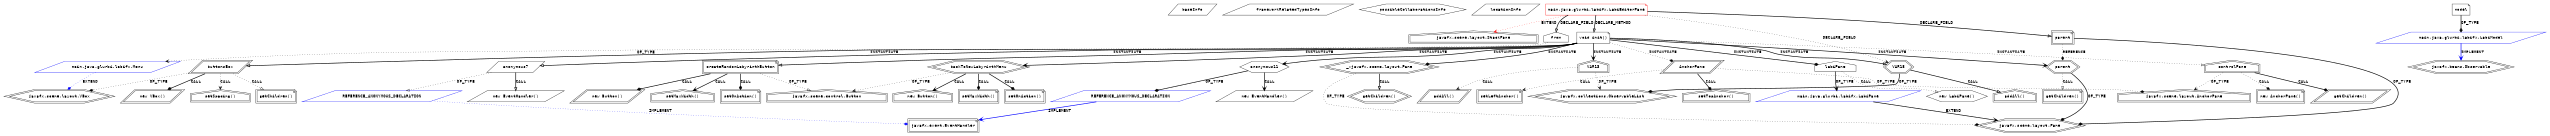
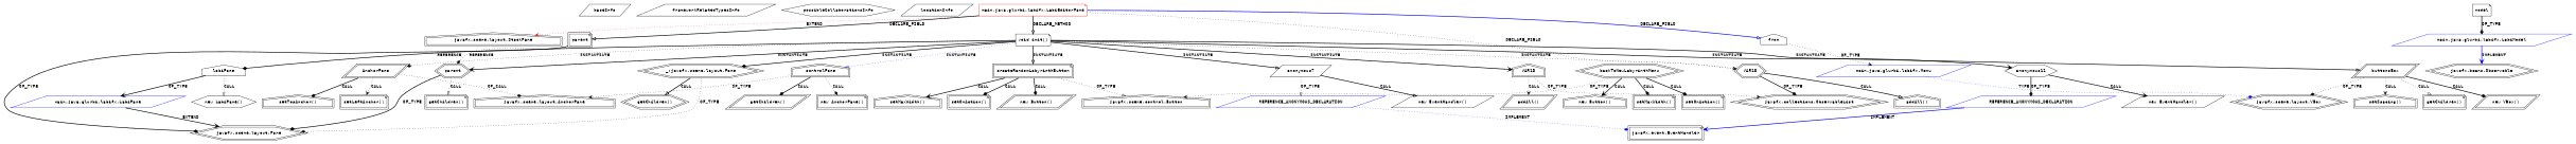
  digraph {
    fontname="DejaVu Sans Mono"
    node [fontname="DejaVu Sans Mono" shape=parallelogram isFrameworkType=true vertexType=INSIDE_CALL peripheries=2]
    edge [arrowhead=diamond fontname="DejaVu Sans Mono" style=bold]
    baseInfo [category=extension_graph graphId=2768 isAnonymous=false possibleRelation=true isFrameworkType="" vertexType="" peripheries=""]
    frameworkRelatedTypesInfo [0="javafx.scene.layout.StackPane" isFrameworkType="" vertexType="" peripheries=""]
    possibleCollaborationsInfo [0="2768~FIELD_DECLARATION-~javafx.scene.layout.StackPane ~javafx.beans.Observable ~false~false" 1="2768~FIELD_DECLARATION-~javafx.scene.layout.StackPane ~javafx.scene.layout.VBox ~false~false" 2="2768~CLIENT_METHOD_DECLARATION-INSTANTIATION-~javafx.scene.layout.StackPane ~javafx.event.EventHandler ~false~true" 3="2768~CLIENT_METHOD_DECLARATION-INSTANTIATION-~javafx.scene.layout.StackPane ~javafx.scene.layout.Pane ~false~false" shape=hexagon isFrameworkType="" vertexType="" peripheries=""]
    locationInfo [contextSignature=LabiEditorPane filePath="/glurbi-labifx/labifx-master/src/main/java/glurbi/labifx/LabiEditorPane.java" graphId=2768 projectName="glurbi-labifx" isFrameworkType="" vertexType="" peripheries=""]
    n5 [color=red isFrameworkType=false label="main.java.glurbi.labifx.LabiEditorPane" shape=note vertexType=ROOT_CLIENT_CLASS_DECLARATION peripheries=""]
    n6 [label="javafx.scene.layout.StackPane" shape=house vertexType=FRAMEWORK_CLASS_TYPE]
    n7 [isFrameworkType=false label=from shape=house vertexType=FIELD_DECLARATION peripheries=""]
    n8 [label=parent shape=note vertexType=FIELD_DECLARATION]
    n9 [isFrameworkType=false label="void init()" shape=note vertexType=CLIENT_METHOD_DECLARATION peripheries=""]
    n10 [label=VAR18 shape=hexagon vertexType=VARIABLE_EXPRESION]
    n11 [color=blue isFrameworkType=false label="main.java.glurbi.labifx.Menu" vertexType=REFERENCE_CLIENT_CLASS_DECLARATION peripheries=""]
    n12 [isFrameworkType=false label=model shape=note vertexType=FIELD_DECLARATION peripheries=""]
    n13 [color=blue isFrameworkType=false label="main.java.glurbi.labifx.LabiModel" vertexType=REFERENCE_CLIENT_CLASS_DECLARATION peripheries=""]
    n14 [label="javafx.scene.layout.Pane" shape=hexagon vertexType=FRAMEWORK_CLASS_TYPE]
    n15 [label=parent shape=hexagon vertexType=VARIABLE_EXPRESION]
    n16 [isFrameworkType=false label=labiPane shape=house vertexType=VARIABLE_EXPRESION peripheries=""]
    n17 [label=controlPane shape=house vertexType=VARIABLE_EXPRESION]
    n18 [label=buttonsBox vertexType=VARIABLE_EXPRESION]
    n19 [label=createRandomLabyrinthButton shape=note vertexType=VARIABLE_EXPRESION]
    n20 [isFrameworkType=false label=anonymous7 vertexType=VARIABLE_EXPRESION peripheries=""]
    n21 [label=backToNewLabyrinthMenu shape=hexagon vertexType=VARIABLE_EXPRESION]
    n22 [isFrameworkType=false label=anonymous11 shape=hexagon vertexType=VARIABLE_EXPRESION peripheries=""]
    n23 [label=VAR13 shape=house vertexType=VARIABLE_EXPRESION]
    n24 [label=AnchorPane vertexType=VARIABLE_EXPRESION]
    n25 [label="_:javafx.scene.layout.Pane" shape=hexagon vertexType=VARIABLE_EXPRESION]
    n26 [label="javafx.scene.layout.VBox" shape=hexagon vertexType=FRAMEWORK_CLASS_TYPE]
    n27 [label="javafx.beans.Observable" shape=hexagon vertexType=FRAMEWORK_INTERFACE_TYPE]
    n28 [label="getChildren()" shape=note]
    n29 [color=blue isFrameworkType=false label="main.java.glurbi.labifx.LabiPane" vertexType=REFERENCE_CLIENT_CLASS_DECLARATION peripheries=""]
    n30 [isFrameworkType=false label="new LabiPane()" shape=hexagon vertexType=CONSTRUCTOR_CALL peripheries=""]
    n31 [label="javafx.scene.layout.AnchorPane" shape=house vertexType=FRAMEWORK_CLASS_TYPE]
    n32 [label="new AnchorPane()" shape=note vertexType=CONSTRUCTOR_CALL]
    n33 [label="getChildren()"]
    n34 [label="new VBox()" vertexType=CONSTRUCTOR_CALL]
    n35 [label="setSpacing()" shape=house]
    n36 [label="getChildren()" shape=note]
    n37 [label="javafx.scene.control.Button" shape=house vertexType=FRAMEWORK_CLASS_TYPE]
    n38 [label="new Button()" vertexType=CONSTRUCTOR_CALL]
    n39 [label="setMaxWidth()" shape=house]
    n40 [label="setOnAction()" shape=note]
    n41 [color=blue isFrameworkType=false label=REFERENCE_ANONYMOUS_DECLARATION vertexType=REFERENCE_ANONYMOUS_DECLARATION peripheries=""]
    n42 [isFrameworkType=false label="new EventHandler()" vertexType=CONSTRUCTOR_CALL peripheries=""]
    n43 [label="new Button()" shape=house vertexType=CONSTRUCTOR_CALL]
    n44 [label="setMaxWidth()" shape=note]
    n45 [label="setOnAction()" shape=note]
    n46 [color=blue isFrameworkType=false label=REFERENCE_ANONYMOUS_DECLARATION vertexType=REFERENCE_ANONYMOUS_DECLARATION peripheries=""]
    n47 [isFrameworkType=false label="new EventHandler()" vertexType=CONSTRUCTOR_CALL peripheries=""]
    n48 [label="javafx.collections.ObservableList" shape=hexagon vertexType=FRAMEWORK_INTERFACE_TYPE]
    n49 [label="addAll()"]
    n50 [label="setLeftAnchor()" shape=note]
    n51 [label="setTopAnchor()" shape=house]
    n52 [label="addAll()" shape=house]
    n53 [label="getChildren()" shape=hexagon]
    n54 [label="javafx.event.EventHandler" shape=note vertexType=FRAMEWORK_INTERFACE_TYPE]
    n5 -> n6 [arrowhead=vee color=red label=EXTEND style=dotted]
-   n5 -> n7 [arrowhead=onormal label=DECLARE_FIELD]
+   n5 -> n7 [arrowhead=onormal label=DECLARE_FIELD color=blue]
    n5 -> n8 [arrowhead=onormal label=DECLARE_FIELD]
    n5 -> n9 [arrowhead=onormal label=DECLARE_METHOD]
    n5 -> n10 [arrowhead=vee label=DECLARE_FIELD style=dotted]
    n7 -> n11 [arrowhead=vee label=OF_TYPE style=dotted]
    n8 -> n14 [label=OF_TYPE]
    n8 -> n15 [label=REFERENCE style=dotted]
-   n9 -> n10 [arrowhead=onormal label=INSTANTIATE]
+   n9 -> n10 [arrowhead=onormal label=INSTANTIATE style=dotted]
    n9 -> n15 [arrowhead=vee label=INSTANTIATE]
-   n9 -> n16 [label=INSTANTIATE]
-   n9 -> n17 [arrowhead=onormal label=INSTANTIATE style=dotted]
+   n9 -> n16 [label=REFERENCE]
+   n9 -> n17 [arrowhead=onormal label=INSTANTIATE style=dotted color=blue]
    n9 -> n18 [arrowhead=onormal label=INSTANTIATE]
    n9 -> n19 [arrowhead=onormal label=INSTANTIATE]
    n9 -> n20 [arrowhead=onormal label=INSTANTIATE]
-   n9 -> n21 [arrowhead=vee label=INSTANTIATE]
    n9 -> n22 [arrowhead=vee label=INSTANTIATE]
    n9 -> n23 [arrowhead=vee label=INSTANTIATE]
    n9 -> n24 [label=INSTANTIATE style=dotted]
    n9 -> n25 [label=INSTANTIATE]
    n10 -> n48 [label=OF_TYPE]
    n10 -> n52 [arrowhead=onormal label=CALL]
-   n11 -> n26 [color=blue label=EXTEND style=dotted]
+   n11 -> n26 [color=blue label=TYPE style=dotted]
    n12 -> n13 [label=OF_TYPE]
    n13 -> n27 [arrowhead=vee color=blue label=IMPLEMENT]
    n15 -> n14 [label=OF_TYPE]
    n15 -> n28 [arrowhead=onormal label=CALL style=dotted]
    n16 -> n29 [arrowhead=vee label=OF_TYPE]
    n16 -> n30 [arrowhead=onormal label=CALL style=dotted]
    n17 -> n31 [arrowhead=vee label=OF_TYPE style=dotted]
    n17 -> n32 [label=CALL style=dotted]
    n17 -> n33 [label=CALL]
    n18 -> n26 [label=OF_TYPE style=dotted]
    n18 -> n34 [label=CALL]
    n18 -> n35 [arrowhead=vee label=CALL style=dotted]
    n18 -> n36 [arrowhead=onormal label=CALL style=dotted]
    n19 -> n37 [arrowhead=onormal label=OF_TYPE style=dotted]
    n19 -> n38 [label=CALL]
    n19 -> n39 [arrowhead=vee label=CALL]
    n19 -> n40 [label=CALL]
    n20 -> n41 [arrowhead=onormal label=OF_TYPE style=dotted]
    n20 -> n42 [arrowhead=onormal label=CALL]
    n21 -> n37 [arrowhead=vee label=OF_TYPE style=dotted]
    n21 -> n43 [arrowhead=vee label=CALL]
    n21 -> n44 [label=CALL]
    n21 -> n45 [label=CALL]
    n22 -> n46 [label=OF_TYPE]
    n22 -> n47 [arrowhead=vee label=CALL]
    n23 -> n48 [arrowhead=vee label=OF_TYPE style=dotted]
    n23 -> n49 [arrowhead=vee label=CALL style=dotted]
-   n24 -> n31 [label=OF_TYPE style=dotted]
+   n24 -> n31 [label=OF_CALL style=dotted]
    n24 -> n50 [arrowhead=vee label=CALL style=dotted]
    n24 -> n51 [label=CALL]
    n25 -> n14 [label=OF_TYPE style=dotted]
    n25 -> n53 [arrowhead=onormal label=CALL]
    n29 -> n14 [arrowhead=vee color=black label=EXTEND]
    n41 -> n54 [color=blue label=IMPLEMENT style=dotted]
    n46 -> n54 [arrowhead=vee color=blue label=IMPLEMENT]
  }
